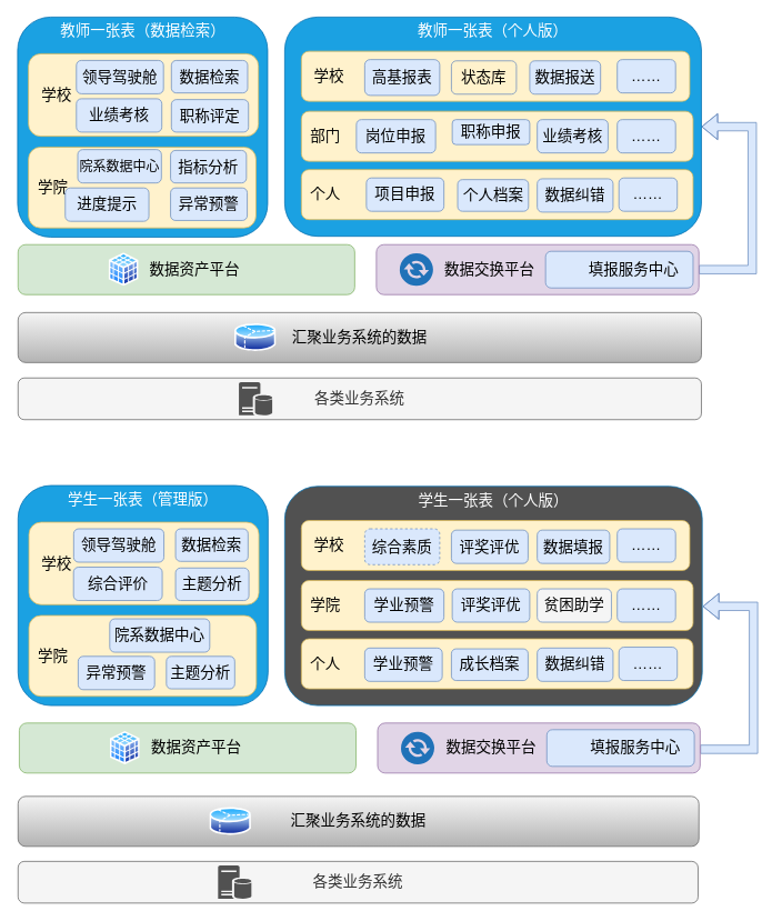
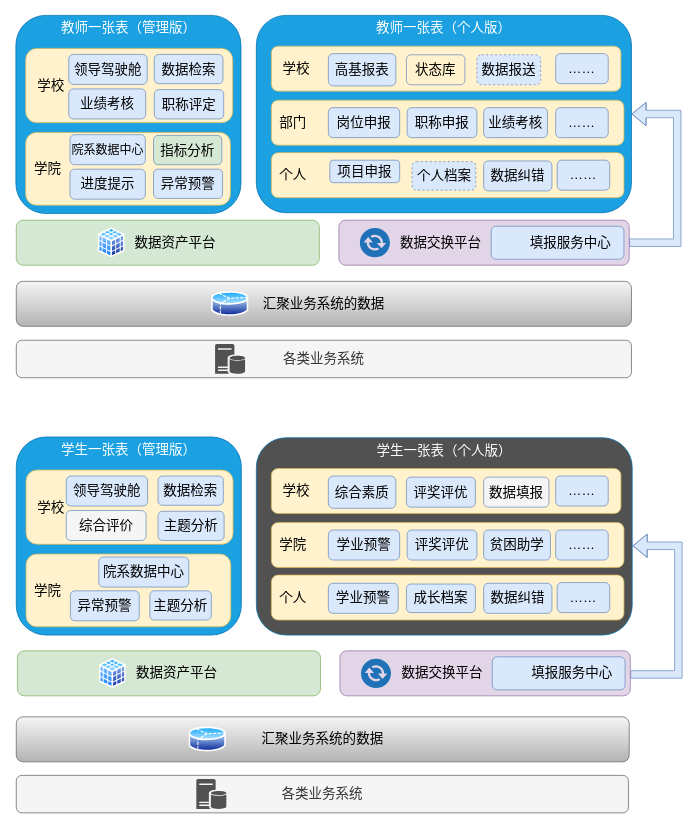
  <mxCell id="0" />
  <mxCell id="1" parent="0" />
  <mxCell id="2" value="&amp;nbsp; &amp;nbsp; 数据资产平台" style="rounded=1;whiteSpace=wrap;html=1;fillColor=#d5e8d4;strokeColor=#82b366;fontSize=18;" parent="1" vertex="1"><mxGeometry x="21" y="293" width="404" height="60" as="geometry" /></mxCell>
  <mxCell id="3" style="edgeStyle=orthogonalEdgeStyle;rounded=0;orthogonalLoop=1;jettySize=auto;html=1;exitX=1;exitY=0.5;exitDx=0;exitDy=0;entryX=1;entryY=0.5;entryDx=0;entryDy=0;fontSize=16;shape=flexArrow;fillColor=#dae8fc;strokeColor=#6c8ebf;" edge="1" parent="1" source="4" target="7"><mxGeometry relative="1" as="geometry"><Array as="points"><mxPoint x="902" y="323" /><mxPoint x="902" y="152" /></Array></mxGeometry></mxCell>
  <mxCell id="4" value="&amp;nbsp; &amp;nbsp; &amp;nbsp; &amp;nbsp; &amp;nbsp; &amp;nbsp; &amp;nbsp; &amp;nbsp; 数据交换平台" style="rounded=1;whiteSpace=wrap;html=1;fillColor=#e1d5e7;strokeColor=#9673a6;fontSize=18;align=left;" parent="1" vertex="1"><mxGeometry x="451" y="293" width="387" height="60" as="geometry" /></mxCell>
  <mxCell id="5" value="汇聚业务系统的数据" style="rounded=1;whiteSpace=wrap;html=1;fontSize=18;fillColor=#f5f5f5;strokeColor=#666666;gradientColor=#b3b3b3;" parent="1" vertex="1"><mxGeometry x="21" y="374.5" width="820" height="60" as="geometry" /></mxCell>
  <mxCell id="6" value="" style="aspect=fixed;perimeter=ellipsePerimeter;html=1;align=center;shadow=0;dashed=0;spacingTop=3;image;image=img/lib/active_directory/database_cube.svg;fontSize=18;" parent="1" vertex="1"><mxGeometry x="130" y="303" width="36" height="40" as="geometry" /></mxCell>
  <mxCell id="7" value="教师一张表（个人版）" style="rounded=1;whiteSpace=wrap;html=1;fillColor=#1ba1e2;strokeColor=#006EAF;fontSize=18;verticalAlign=top;fontColor=#ffffff;" parent="1" vertex="1"><mxGeometry x="341" y="20" width="500" height="263" as="geometry" /></mxCell>
  <mxCell id="8" value="" style="aspect=fixed;perimeter=ellipsePerimeter;html=1;align=center;shadow=0;dashed=0;spacingTop=3;image;image=img/lib/active_directory/database_partition_3.svg;fontSize=18;" parent="1" vertex="1"><mxGeometry x="281" y="386" width="50" height="37" as="geometry" /></mxCell>
  <mxCell id="9" value="" style="sketch=0;pointerEvents=1;shadow=0;dashed=0;html=1;strokeColor=none;fillColor=#505050;labelPosition=center;verticalLabelPosition=bottom;verticalAlign=top;outlineConnect=0;align=center;shape=mxgraph.office.communications.exchange_active_sync;fillColor=#2072B8;fontSize=18;" parent="1" vertex="1"><mxGeometry x="479" y="303.5" width="40" height="39" as="geometry" /></mxCell>
  <mxCell id="10" value="各类业务系统" style="rounded=1;whiteSpace=wrap;html=1;fontSize=18;fillColor=#f5f5f5;strokeColor=#666666;fontColor=#333333;" parent="1" vertex="1"><mxGeometry x="21" y="453" width="820" height="50" as="geometry" /></mxCell>
  <mxCell id="11" value="" style="sketch=0;pointerEvents=1;shadow=0;dashed=0;html=1;strokeColor=none;labelPosition=center;verticalLabelPosition=bottom;verticalAlign=top;align=center;fillColor=#515151;shape=mxgraph.mscae.enterprise.database_server;fontSize=18;" parent="1" vertex="1"><mxGeometry x="286" y="458" width="40" height="40" as="geometry" /></mxCell>
  <mxCell id="12" value="汇聚业务系统的数据" style="rounded=1;whiteSpace=wrap;html=1;fontSize=18;fillColor=#f5f5f5;strokeColor=#666666;gradientColor=#b3b3b3;" parent="1" vertex="1"><mxGeometry x="21" y="955" width="817" height="60" as="geometry" /></mxCell>
  <mxCell id="13" value="" style="aspect=fixed;perimeter=ellipsePerimeter;html=1;align=center;shadow=0;dashed=0;spacingTop=3;image;image=img/lib/active_directory/database_partition_3.svg;fontSize=18;" parent="1" vertex="1"><mxGeometry x="251" y="966.5" width="50" height="37" as="geometry" /></mxCell>
  <mxCell id="14" value="各类业务系统" style="rounded=1;whiteSpace=wrap;html=1;fontSize=18;fillColor=#f5f5f5;strokeColor=#666666;fontColor=#333333;" parent="1" vertex="1"><mxGeometry x="21" y="1033" width="816" height="50" as="geometry" /></mxCell>
  <mxCell id="15" value="" style="sketch=0;pointerEvents=1;shadow=0;dashed=0;html=1;strokeColor=none;labelPosition=center;verticalLabelPosition=bottom;verticalAlign=top;align=center;fillColor=#515151;shape=mxgraph.mscae.enterprise.database_server;fontSize=18;" parent="1" vertex="1"><mxGeometry x="261" y="1038" width="40" height="40" as="geometry" /></mxCell>
  <mxCell id="16" value="&lt;font face=&quot;Georgia&quot;&gt;&amp;nbsp; 个人&lt;/font&gt;" style="rounded=1;whiteSpace=wrap;html=1;fontSize=18;align=left;fillColor=#fff2cc;strokeColor=#d6b656;" parent="1" vertex="1"><mxGeometry x="361" y="203" width="470" height="60" as="geometry" /></mxCell>
- <mxCell id="17" value="项目申报" style="rounded=1;whiteSpace=wrap;html=1;fontSize=18;fillColor=#dae8fc;strokeColor=#6c8ebf;" parent="1" vertex="1"><mxGeometry x="439" y="213" width="93" height="40" as="geometry" /></mxCell>
+ <mxCell id="17" value="项目申报" style="rounded=1;whiteSpace=wrap;html=1;fontSize=18;fillColor=#dae8fc;strokeColor=#6c8ebf;" parent="1" vertex="1"><mxGeometry x="439" y="213" width="93" height="30" as="geometry" /></mxCell>
  <mxCell id="18" value="&lt;font face=&quot;Georgia&quot;&gt;&amp;nbsp; 部门&lt;/font&gt;" style="rounded=1;whiteSpace=wrap;html=1;fontSize=18;align=left;fillColor=#fff2cc;strokeColor=#d6b656;" parent="1" vertex="1"><mxGeometry x="361" y="133" width="470" height="60" as="geometry" /></mxCell>
- <mxCell id="19" value="岗位申报" style="rounded=1;whiteSpace=wrap;html=1;fontSize=18;fillColor=#dae8fc;strokeColor=#6c8ebf;" parent="1" vertex="1"><mxGeometry x="427" y="143" width="95" height="40" as="geometry" /></mxCell>
+ <mxCell id="19" value="岗位申报" style="rounded=1;whiteSpace=wrap;html=1;fontSize=18;fillColor=#dae8fc;strokeColor=#6c8ebf;" parent="1" vertex="1"><mxGeometry x="437" y="143" width="95" height="40" as="geometry" /></mxCell>
  <mxCell id="20" value="&lt;font face=&quot;Georgia&quot;&gt;&amp;nbsp; &amp;nbsp;学校&lt;/font&gt;" style="rounded=1;whiteSpace=wrap;html=1;fontSize=18;align=left;fillColor=#fff2cc;strokeColor=#d6b656;" parent="1" vertex="1"><mxGeometry x="361" y="61" width="466" height="60" as="geometry" /></mxCell>
  <mxCell id="21" value="高基报表" style="rounded=1;whiteSpace=wrap;html=1;fontSize=18;fillColor=#dae8fc;strokeColor=#6c8ebf;" parent="1" vertex="1"><mxGeometry x="437" y="71" width="90" height="43" as="geometry" /></mxCell>
  <mxCell id="22" value="状态库" style="rounded=1;whiteSpace=wrap;html=1;fontSize=18;fillColor=#fff2cc;strokeColor=#6c8ebf;" parent="1" vertex="1"><mxGeometry x="541" y="72.5" width="78" height="40" as="geometry" /></mxCell>
- <mxCell id="23" value="数据报送" style="rounded=1;whiteSpace=wrap;html=1;fontSize=18;fillColor=#dae8fc;strokeColor=#6c8ebf;" parent="1" vertex="1"><mxGeometry x="635" y="72.5" width="85" height="40" as="geometry" /></mxCell>
- <mxCell id="24" value="个人档案" style="rounded=1;whiteSpace=wrap;html=1;fontSize=18;fillColor=#dae8fc;strokeColor=#6c8ebf;" parent="1" vertex="1"><mxGeometry x="548.5" y="215" width="85" height="38" as="geometry" /></mxCell>
- <mxCell id="25" value="职称申报" style="rounded=1;whiteSpace=wrap;html=1;fontSize=18;fillColor=#dae8fc;strokeColor=#6c8ebf;" parent="1" vertex="1"><mxGeometry x="542" y="143" width="93" height="30" as="geometry" /></mxCell>
+ <mxCell id="23" value="数据报送" style="rounded=1;whiteSpace=wrap;html=1;fontSize=18;fillColor=#dae8fc;strokeColor=#6c8ebf;dashed=1;" parent="1" vertex="1"><mxGeometry x="635" y="72.5" width="85" height="40" as="geometry" /></mxCell>
+ <mxCell id="24" value="个人档案" style="rounded=1;whiteSpace=wrap;html=1;fontSize=18;fillColor=#dae8fc;strokeColor=#6c8ebf;dashed=1;" parent="1" vertex="1"><mxGeometry x="548.5" y="215" width="85" height="38" as="geometry" /></mxCell>
+ <mxCell id="25" value="职称申报" style="rounded=1;whiteSpace=wrap;html=1;fontSize=18;fillColor=#dae8fc;strokeColor=#6c8ebf;" parent="1" vertex="1"><mxGeometry x="542" y="143" width="93" height="40" as="geometry" /></mxCell>
  <mxCell id="26" value="数据纠错" style="rounded=1;whiteSpace=wrap;html=1;fontSize=18;fillColor=#dae8fc;strokeColor=#6c8ebf;" parent="1" vertex="1"><mxGeometry x="644" y="214" width="91" height="40" as="geometry" /></mxCell>
  <mxCell id="27" value="业绩考核" style="rounded=1;whiteSpace=wrap;html=1;fontSize=18;fillColor=#dae8fc;strokeColor=#6c8ebf;" parent="1" vertex="1"><mxGeometry x="644" y="143" width="85" height="40" as="geometry" /></mxCell>
  <mxCell id="28" value="……" style="rounded=1;whiteSpace=wrap;html=1;fontSize=18;fillColor=#dae8fc;strokeColor=#6c8ebf;" parent="1" vertex="1"><mxGeometry x="740" y="71" width="70" height="40" as="geometry" /></mxCell>
  <mxCell id="29" value="……" style="rounded=1;whiteSpace=wrap;html=1;fontSize=18;fillColor=#dae8fc;strokeColor=#6c8ebf;" parent="1" vertex="1"><mxGeometry x="740" y="143" width="70" height="40" as="geometry" /></mxCell>
  <mxCell id="30" value="……" style="rounded=1;whiteSpace=wrap;html=1;fontSize=18;fillColor=#dae8fc;strokeColor=#6c8ebf;" parent="1" vertex="1"><mxGeometry x="742" y="213" width="70" height="40" as="geometry" /></mxCell>
  <mxCell id="31" value="学生一张表（个人版）" style="rounded=1;whiteSpace=wrap;html=1;fillColor=#515151;strokeColor=#006EAF;fontSize=18;verticalAlign=top;fontColor=#ffffff;" parent="1" vertex="1"><mxGeometry x="341" y="583" width="501" height="263" as="geometry" /></mxCell>
  <mxCell id="32" value="学生一张表（管理版）" style="rounded=1;whiteSpace=wrap;html=1;fillColor=#1ba1e2;strokeColor=#006EAF;fontSize=18;verticalAlign=top;fontColor=#ffffff;" parent="1" vertex="1"><mxGeometry x="21" y="582" width="300" height="264" as="geometry" /></mxCell>
  <mxCell id="33" value="&lt;font face=&quot;Georgia&quot;&gt;&amp;nbsp; 个人&lt;/font&gt;" style="rounded=1;whiteSpace=wrap;html=1;fontSize=18;align=left;fillColor=#fff2cc;strokeColor=#d6b656;" parent="1" vertex="1"><mxGeometry x="361" y="766" width="470" height="60" as="geometry" /></mxCell>
  <mxCell id="34" value="学业预警" style="rounded=1;whiteSpace=wrap;html=1;fontSize=18;fillColor=#dae8fc;strokeColor=#6c8ebf;" parent="1" vertex="1"><mxGeometry x="437" y="777" width="93" height="40" as="geometry" /></mxCell>
  <mxCell id="35" value="&lt;font face=&quot;Georgia&quot;&gt;&amp;nbsp; 学院&lt;/font&gt;" style="rounded=1;whiteSpace=wrap;html=1;fontSize=18;align=left;fillColor=#fff2cc;strokeColor=#d6b656;" parent="1" vertex="1"><mxGeometry x="361" y="696" width="470" height="60" as="geometry" /></mxCell>
  <mxCell id="36" value="学业预警" style="rounded=1;whiteSpace=wrap;html=1;fontSize=18;fillColor=#dae8fc;strokeColor=#6c8ebf;" parent="1" vertex="1"><mxGeometry x="437" y="706" width="95" height="40" as="geometry" /></mxCell>
  <mxCell id="37" value="&lt;font face=&quot;Georgia&quot;&gt;&amp;nbsp; &amp;nbsp;学校&lt;/font&gt;" style="rounded=1;whiteSpace=wrap;html=1;fontSize=18;align=left;fillColor=#fff2cc;strokeColor=#d6b656;" parent="1" vertex="1"><mxGeometry x="361" y="624" width="466" height="60" as="geometry" /></mxCell>
  <mxCell id="38" value="&lt;font face=&quot;Georgia&quot;&gt;&amp;nbsp; &amp;nbsp;学校&lt;/font&gt;" style="rounded=1;whiteSpace=wrap;html=1;fontSize=18;align=left;fillColor=#fff2cc;strokeColor=#d6b656;" parent="1" vertex="1"><mxGeometry x="34" y="626" width="276" height="99" as="geometry" /></mxCell>
  <mxCell id="39" value="&lt;font face=&quot;Georgia&quot;&gt;&amp;nbsp; 学院&lt;/font&gt;" style="rounded=1;whiteSpace=wrap;html=1;fontSize=18;align=left;fillColor=#fff2cc;strokeColor=#d6b656;" parent="1" vertex="1"><mxGeometry x="34" y="738" width="273" height="97" as="geometry" /></mxCell>
- <mxCell id="40" value="综合素质" style="rounded=1;whiteSpace=wrap;html=1;fontSize=18;fillColor=#dae8fc;strokeColor=#6c8ebf;dashed=1;" parent="1" vertex="1"><mxGeometry x="437" y="634" width="90" height="43" as="geometry" /></mxCell>
+ <mxCell id="40" value="综合素质" style="rounded=1;whiteSpace=wrap;html=1;fontSize=18;fillColor=#dae8fc;strokeColor=#6c8ebf;" parent="1" vertex="1"><mxGeometry x="437" y="634" width="90" height="43" as="geometry" /></mxCell>
  <mxCell id="41" value="评奖评优" style="rounded=1;whiteSpace=wrap;html=1;fontSize=18;fillColor=#dae8fc;strokeColor=#6c8ebf;" parent="1" vertex="1"><mxGeometry x="541" y="635.5" width="92" height="40" as="geometry" /></mxCell>
- <mxCell id="42" value="数据填报" style="rounded=1;whiteSpace=wrap;html=1;fontSize=18;fillColor=#dae8fc;strokeColor=#6c8ebf;" parent="1" vertex="1"><mxGeometry x="644" y="635.5" width="87" height="40" as="geometry" /></mxCell>
+ <mxCell id="42" value="数据填报" style="rounded=1;whiteSpace=wrap;html=1;fontSize=18;fillColor=#f5f5f5;strokeColor=#6c8ebf;" parent="1" vertex="1"><mxGeometry x="644" y="635.5" width="87" height="40" as="geometry" /></mxCell>
  <mxCell id="43" value="成长档案" style="rounded=1;whiteSpace=wrap;html=1;fontSize=18;fillColor=#dae8fc;strokeColor=#6c8ebf;" parent="1" vertex="1"><mxGeometry x="541" y="778" width="92" height="38" as="geometry" /></mxCell>
  <mxCell id="44" value="院系数据中心" style="rounded=1;whiteSpace=wrap;html=1;fontSize=18;fillColor=#dae8fc;strokeColor=#6c8ebf;" parent="1" vertex="1"><mxGeometry x="131" y="742" width="120" height="40" as="geometry" /></mxCell>
  <mxCell id="45" value="评奖评优" style="rounded=1;whiteSpace=wrap;html=1;fontSize=18;fillColor=#dae8fc;strokeColor=#6c8ebf;" parent="1" vertex="1"><mxGeometry x="542" y="706" width="93" height="40" as="geometry" /></mxCell>
  <mxCell id="46" value="数据纠错" style="rounded=1;whiteSpace=wrap;html=1;fontSize=18;fillColor=#dae8fc;strokeColor=#6c8ebf;" parent="1" vertex="1"><mxGeometry x="644" y="777" width="91" height="40" as="geometry" /></mxCell>
- <mxCell id="47" value="贫困助学" style="rounded=1;whiteSpace=wrap;html=1;fontSize=18;fillColor=#f5f5f5;strokeColor=#6c8ebf;" parent="1" vertex="1"><mxGeometry x="644" y="706" width="89" height="40" as="geometry" /></mxCell>
+ <mxCell id="47" value="贫困助学" style="rounded=1;whiteSpace=wrap;html=1;fontSize=18;fillColor=#dae8fc;strokeColor=#6c8ebf;" parent="1" vertex="1"><mxGeometry x="644" y="706" width="89" height="40" as="geometry" /></mxCell>
  <mxCell id="48" value="……" style="rounded=1;whiteSpace=wrap;html=1;fontSize=18;fillColor=#dae8fc;strokeColor=#6c8ebf;" parent="1" vertex="1"><mxGeometry x="740" y="634" width="70" height="40" as="geometry" /></mxCell>
  <mxCell id="49" value="……" style="rounded=1;whiteSpace=wrap;html=1;fontSize=18;fillColor=#dae8fc;strokeColor=#6c8ebf;" parent="1" vertex="1"><mxGeometry x="740" y="706" width="70" height="40" as="geometry" /></mxCell>
  <mxCell id="50" value="……" style="rounded=1;whiteSpace=wrap;html=1;fontSize=18;fillColor=#dae8fc;strokeColor=#6c8ebf;" parent="1" vertex="1"><mxGeometry x="742" y="776" width="70" height="40" as="geometry" /></mxCell>
  <mxCell id="51" value="领导驾驶舱" style="rounded=1;whiteSpace=wrap;html=1;fontSize=18;fillColor=#dae8fc;strokeColor=#6c8ebf;" parent="1" vertex="1"><mxGeometry x="87.75" y="634" width="108.25" height="40" as="geometry" /></mxCell>
- <mxCell id="52" value="综合评价" style="rounded=1;whiteSpace=wrap;html=1;fontSize=18;fillColor=#dae8fc;strokeColor=#6c8ebf;" parent="1" vertex="1"><mxGeometry x="87.56" y="680" width="106.44" height="40" as="geometry" /></mxCell>
+ <mxCell id="52" value="综合评价" style="rounded=1;whiteSpace=wrap;html=1;fontSize=18;fillColor=#f5f5f5;strokeColor=#6c8ebf;" parent="1" vertex="1"><mxGeometry x="87.56" y="680" width="106.44" height="40" as="geometry" /></mxCell>
  <mxCell id="53" value="异常预警" style="rounded=1;whiteSpace=wrap;html=1;fontSize=18;fillColor=#dae8fc;strokeColor=#6c8ebf;" parent="1" vertex="1"><mxGeometry x="93.13" y="787" width="91.75" height="40" as="geometry" /></mxCell>
  <mxCell id="54" value="数据检索" style="rounded=1;whiteSpace=wrap;html=1;fontSize=18;fillColor=#dae8fc;strokeColor=#6c8ebf;" parent="1" vertex="1"><mxGeometry x="210" y="634" width="87" height="39" as="geometry" /></mxCell>
  <mxCell id="55" value="主题分析" style="rounded=1;whiteSpace=wrap;html=1;fontSize=18;fillColor=#dae8fc;strokeColor=#6c8ebf;" vertex="1" parent="1"><mxGeometry x="210" y="681" width="88" height="39" as="geometry" /></mxCell>
  <mxCell id="56" value="主题分析" style="rounded=1;whiteSpace=wrap;html=1;fontSize=18;fillColor=#dae8fc;strokeColor=#6c8ebf;" vertex="1" parent="1"><mxGeometry x="199" y="787" width="82" height="39" as="geometry" /></mxCell>
- <mxCell id="57" value="教师一张表（数据检索）" style="rounded=1;whiteSpace=wrap;html=1;fillColor=#1ba1e2;strokeColor=#006EAF;fontSize=18;verticalAlign=top;fontColor=#ffffff;" vertex="1" parent="1"><mxGeometry x="20.5" y="20" width="300" height="264" as="geometry" /></mxCell>
+ <mxCell id="57" value="教师一张表（管理版）" style="rounded=1;whiteSpace=wrap;html=1;fillColor=#1ba1e2;strokeColor=#006EAF;fontSize=18;verticalAlign=top;fontColor=#ffffff;" vertex="1" parent="1"><mxGeometry x="20.5" y="20" width="300" height="264" as="geometry" /></mxCell>
  <mxCell id="58" value="&lt;font face=&quot;Georgia&quot;&gt;&amp;nbsp; &amp;nbsp;学校&lt;/font&gt;" style="rounded=1;whiteSpace=wrap;html=1;fontSize=18;align=left;fillColor=#fff2cc;strokeColor=#d6b656;" vertex="1" parent="1"><mxGeometry x="33.5" y="64" width="276" height="99" as="geometry" /></mxCell>
  <mxCell id="59" value="&lt;font face=&quot;Georgia&quot;&gt;&amp;nbsp; 学院&lt;/font&gt;" style="rounded=1;whiteSpace=wrap;html=1;fontSize=18;align=left;fillColor=#fff2cc;strokeColor=#d6b656;" vertex="1" parent="1"><mxGeometry x="33.5" y="176" width="273" height="97" as="geometry" /></mxCell>
  <mxCell id="60" value="院系数据中心" style="rounded=1;whiteSpace=wrap;html=1;fontSize=16;fillColor=#dae8fc;strokeColor=#6c8ebf;" vertex="1" parent="1"><mxGeometry x="92.63" y="179" width="100.37" height="40" as="geometry" /></mxCell>
  <mxCell id="61" value="领导驾驶舱" style="rounded=1;whiteSpace=wrap;html=1;fontSize=18;fillColor=#dae8fc;strokeColor=#6c8ebf;" vertex="1" parent="1"><mxGeometry x="91" y="72" width="104.5" height="40" as="geometry" /></mxCell>
  <mxCell id="62" value="业绩考核" style="rounded=1;whiteSpace=wrap;html=1;fontSize=18;fillColor=#dae8fc;strokeColor=#6c8ebf;" vertex="1" parent="1"><mxGeometry x="91" y="118" width="102.5" height="40" as="geometry" /></mxCell>
- <mxCell id="63" value="进度提示" style="rounded=1;whiteSpace=wrap;html=1;fontSize=18;fillColor=#dae8fc;strokeColor=#6c8ebf;" vertex="1" parent="1"><mxGeometry x="77.63" y="225" width="100.37" height="40" as="geometry" /></mxCell>
+ <mxCell id="63" value="进度提示" style="rounded=1;whiteSpace=wrap;html=1;fontSize=18;fillColor=#dae8fc;strokeColor=#6c8ebf;" vertex="1" parent="1"><mxGeometry x="92.63" y="225" width="100.37" height="40" as="geometry" /></mxCell>
  <mxCell id="64" value="数据检索" style="rounded=1;whiteSpace=wrap;html=1;fontSize=18;fillColor=#dae8fc;strokeColor=#6c8ebf;" vertex="1" parent="1"><mxGeometry x="205" y="72" width="91.5" height="39" as="geometry" /></mxCell>
  <mxCell id="65" value="职称评定" style="rounded=1;whiteSpace=wrap;html=1;fontSize=18;fillColor=#dae8fc;strokeColor=#6c8ebf;" vertex="1" parent="1"><mxGeometry x="205" y="119" width="92.5" height="39" as="geometry" /></mxCell>
  <mxCell id="66" value="异常预警" style="rounded=1;whiteSpace=wrap;html=1;fontSize=18;fillColor=#dae8fc;strokeColor=#6c8ebf;" vertex="1" parent="1"><mxGeometry x="204" y="225" width="92" height="39" as="geometry" /></mxCell>
- <mxCell id="67" value="指标分析" style="rounded=1;whiteSpace=wrap;html=1;fontSize=18;fillColor=#dae8fc;strokeColor=#6c8ebf;" vertex="1" parent="1"><mxGeometry x="204" y="180" width="91" height="39" as="geometry" /></mxCell>
+ <mxCell id="67" value="指标分析" style="rounded=1;whiteSpace=wrap;html=1;fontSize=18;fillColor=#d5e8d4;strokeColor=#6c8ebf;" vertex="1" parent="1"><mxGeometry x="204" y="180" width="91" height="39" as="geometry" /></mxCell>
  <mxCell id="68" value="&amp;nbsp; &amp;nbsp; &amp;nbsp; &amp;nbsp; &amp;nbsp; 填报服务中心" style="rounded=1;whiteSpace=wrap;html=1;fillColor=#dae8fc;strokeColor=#6c8ebf;fontSize=18;align=left;" vertex="1" parent="1"><mxGeometry x="654" y="301" width="177" height="44" as="geometry" /></mxCell>
  <mxCell id="69" value="" style="shape=image;html=1;verticalAlign=top;verticalLabelPosition=bottom;labelBackgroundColor=#ffffff;imageAspect=0;aspect=fixed;image=https://cdn4.iconfinder.com/data/icons/ios-web-user-interface-multi-circle-flat-vol-6/512/Edit_pen_change_option_pencil_write-128.png;fontSize=16;" vertex="1" parent="1"><mxGeometry x="666" y="307.5" width="31" height="31" as="geometry" /></mxCell>
  <mxCell id="70" style="edgeStyle=orthogonalEdgeStyle;rounded=0;orthogonalLoop=1;jettySize=auto;html=1;exitX=1;exitY=0.5;exitDx=0;exitDy=0;entryX=1;entryY=0.5;entryDx=0;entryDy=0;fontSize=16;shape=flexArrow;fillColor=#dae8fc;strokeColor=#6c8ebf;" edge="1" parent="1"><mxGeometry relative="1" as="geometry"><mxPoint x="839.5" y="898.5" as="sourcePoint" /><mxPoint x="842.5" y="727" as="targetPoint" /><Array as="points"><mxPoint x="903.5" y="898.5" /><mxPoint x="903.5" y="727.5" /></Array></mxGeometry></mxCell>
  <mxCell id="71" value="&amp;nbsp; &amp;nbsp; 数据资产平台" style="rounded=1;whiteSpace=wrap;html=1;fillColor=#d5e8d4;strokeColor=#82b366;fontSize=18;" vertex="1" parent="1"><mxGeometry x="22.5" y="867" width="404" height="60" as="geometry" /></mxCell>
  <mxCell id="72" value="&amp;nbsp; &amp;nbsp; &amp;nbsp; &amp;nbsp; &amp;nbsp; &amp;nbsp; &amp;nbsp; &amp;nbsp; 数据交换平台" style="rounded=1;whiteSpace=wrap;html=1;fillColor=#e1d5e7;strokeColor=#9673a6;fontSize=18;align=left;" vertex="1" parent="1"><mxGeometry x="452.5" y="867" width="387" height="60" as="geometry" /></mxCell>
  <mxCell id="73" value="" style="aspect=fixed;perimeter=ellipsePerimeter;html=1;align=center;shadow=0;dashed=0;spacingTop=3;image;image=img/lib/active_directory/database_cube.svg;fontSize=18;" vertex="1" parent="1"><mxGeometry x="131.5" y="877" width="36" height="40" as="geometry" /></mxCell>
  <mxCell id="74" value="" style="sketch=0;pointerEvents=1;shadow=0;dashed=0;html=1;strokeColor=none;fillColor=#505050;labelPosition=center;verticalLabelPosition=bottom;verticalAlign=top;outlineConnect=0;align=center;shape=mxgraph.office.communications.exchange_active_sync;fillColor=#2072B8;fontSize=18;" vertex="1" parent="1"><mxGeometry x="480.5" y="877.5" width="40" height="39" as="geometry" /></mxCell>
  <mxCell id="75" value="&amp;nbsp; &amp;nbsp; &amp;nbsp; &amp;nbsp; &amp;nbsp; 填报服务中心" style="rounded=1;whiteSpace=wrap;html=1;fillColor=#dae8fc;strokeColor=#6c8ebf;fontSize=18;align=left;" vertex="1" parent="1"><mxGeometry x="655.5" y="875" width="177" height="44" as="geometry" /></mxCell>
  <mxCell id="76" value="" style="shape=image;html=1;verticalAlign=top;verticalLabelPosition=bottom;labelBackgroundColor=#ffffff;imageAspect=0;aspect=fixed;image=https://cdn4.iconfinder.com/data/icons/ios-web-user-interface-multi-circle-flat-vol-6/512/Edit_pen_change_option_pencil_write-128.png;fontSize=16;" vertex="1" parent="1"><mxGeometry x="667.5" y="881.5" width="31" height="31" as="geometry" /></mxCell>
